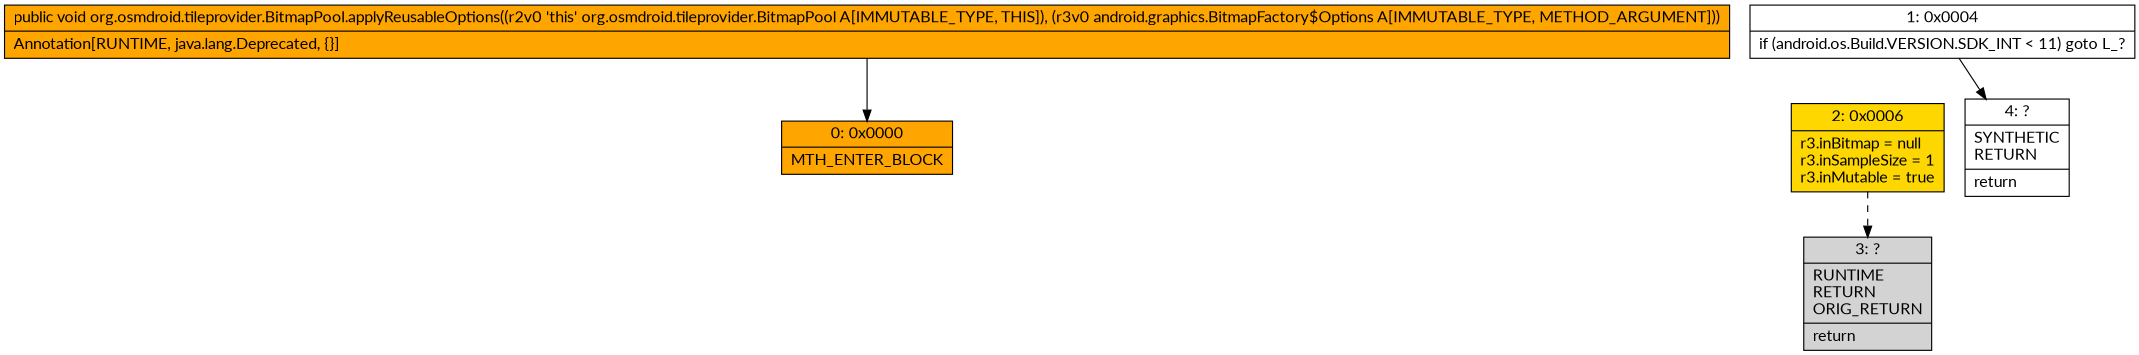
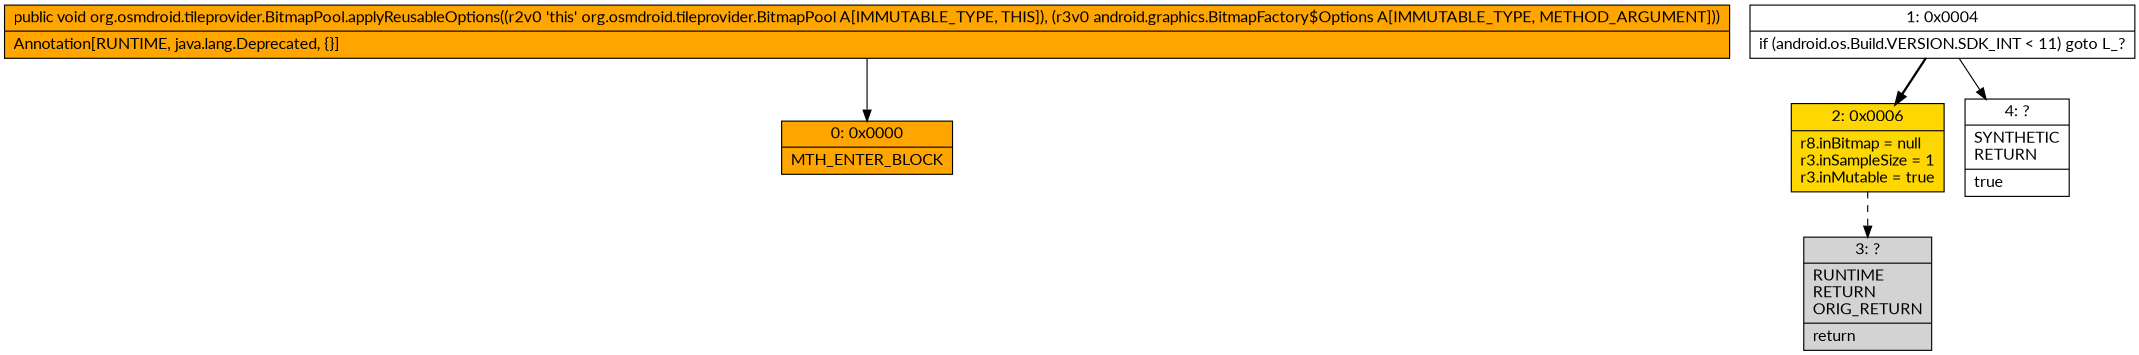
  digraph {
    fontname=Lato
    node [fillcolor=orange fontname=Lato shape=record style=filled]
    edge [fontname=Lato style=solid]
    n1 [label="{0\:\ 0x0000|MTH_ENTER_BLOCK\l}"]
    n2 [fillcolor=white label="{1\:\ 0x0004|if (android.os.Build.VERSION.SDK_INT \< 11) goto L_?\l}"]
-   n3 [fillcolor=gold label="{2\:\ 0x0006|r3.inBitmap = null\lr3.inSampleSize = 1\lr3.inMutable = true\l}"]
-   n4 [fillcolor=white label="{4\:\ ?|SYNTHETIC\lRETURN\l|return\l}"]
+   n3 [fillcolor=gold label="{2\:\ 0x0006|r8.inBitmap = null\lr3.inSampleSize = 1\lr3.inMutable = true\l}"]
+   n4 [fillcolor=white label="{4\:\ ?|SYNTHETIC\lRETURN\l|true\l}"]
    n5 [fillcolor=lightgrey label="{3\:\ ?|RUNTIME\lRETURN\lORIG_RETURN\l|return\l}"]
    n6 [label="{public void org.osmdroid.tileprovider.BitmapPool.applyReusableOptions((r2v0 'this' org.osmdroid.tileprovider.BitmapPool A[IMMUTABLE_TYPE, THIS]), (r3v0 android.graphics.BitmapFactory$Options A[IMMUTABLE_TYPE, METHOD_ARGUMENT]))  | Annotation[RUNTIME, java.lang.Deprecated, \{\}]\l}"]
+   n2 -> n3 [style=bold]
    n2 -> n4
    n3 -> n5 [style=dashed]
    n6 -> n1
  }
